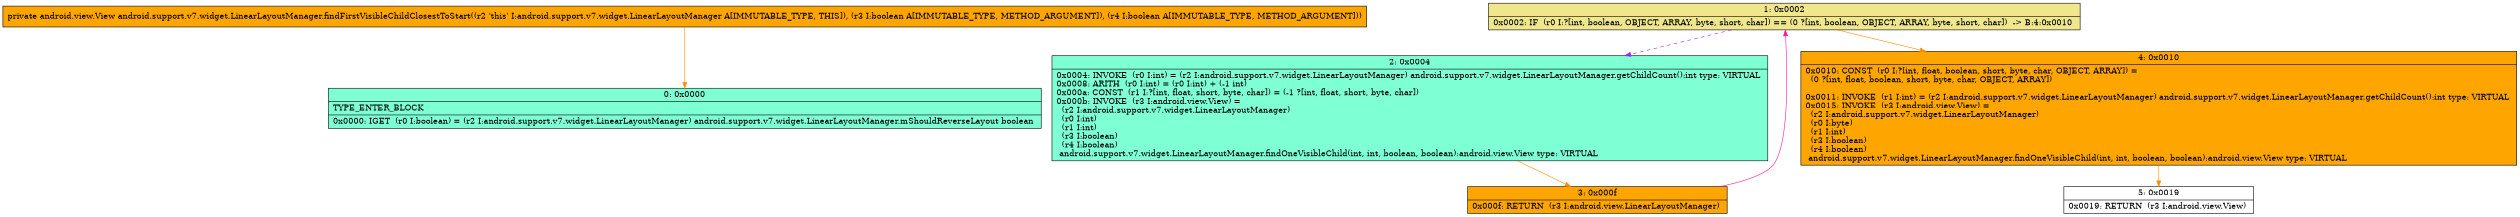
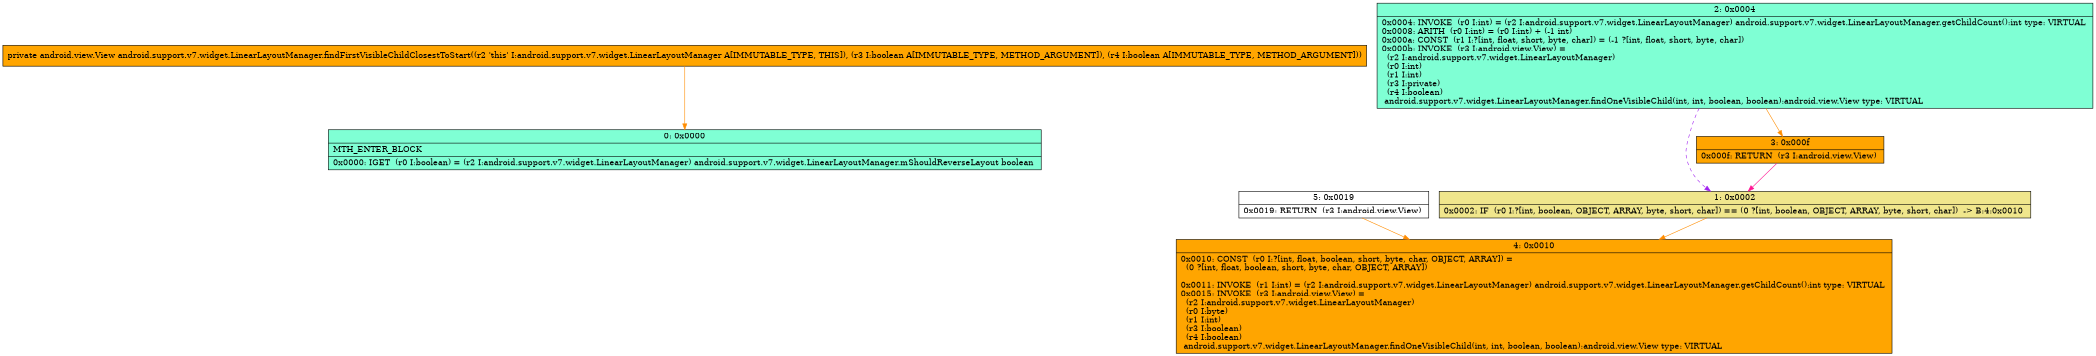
  digraph {
    node [fillcolor=orange shape=record style=filled]
    edge [color=darkorange]
-   n1 [fillcolor=aquamarine label="{0\:\ 0x0000|TYPE_ENTER_BLOCK\l|0x0000: IGET  (r0 I:boolean) = (r2 I:android.support.v7.widget.LinearLayoutManager) android.support.v7.widget.LinearLayoutManager.mShouldReverseLayout boolean \l}"]
+   n1 [fillcolor=aquamarine label="{0\:\ 0x0000|MTH_ENTER_BLOCK\l|0x0000: IGET  (r0 I:boolean) = (r2 I:android.support.v7.widget.LinearLayoutManager) android.support.v7.widget.LinearLayoutManager.mShouldReverseLayout boolean \l}"]
    n2 [fillcolor=khaki label="{1\:\ 0x0002|0x0002: IF  (r0 I:?[int, boolean, OBJECT, ARRAY, byte, short, char]) == (0 ?[int, boolean, OBJECT, ARRAY, byte, short, char])  \-\> B:4:0x0010 \l}"]
-   n3 [fillcolor=aquamarine label="{2\:\ 0x0004|0x0004: INVOKE  (r0 I:int) = (r2 I:android.support.v7.widget.LinearLayoutManager) android.support.v7.widget.LinearLayoutManager.getChildCount():int type: VIRTUAL \l0x0008: ARITH  (r0 I:int) = (r0 I:int) + (\-1 int) \l0x000a: CONST  (r1 I:?[int, float, short, byte, char]) = (\-1 ?[int, float, short, byte, char]) \l0x000b: INVOKE  (r3 I:android.view.View) = \l  (r2 I:android.support.v7.widget.LinearLayoutManager)\l  (r0 I:int)\l  (r1 I:int)\l  (r3 I:boolean)\l  (r4 I:boolean)\l android.support.v7.widget.LinearLayoutManager.findOneVisibleChild(int, int, boolean, boolean):android.view.View type: VIRTUAL \l}"]
+   n3 [fillcolor=aquamarine label="{2\:\ 0x0004|0x0004: INVOKE  (r0 I:int) = (r2 I:android.support.v7.widget.LinearLayoutManager) android.support.v7.widget.LinearLayoutManager.getChildCount():int type: VIRTUAL \l0x0008: ARITH  (r0 I:int) = (r0 I:int) + (\-1 int) \l0x000a: CONST  (r1 I:?[int, float, short, byte, char]) = (\-1 ?[int, float, short, byte, char]) \l0x000b: INVOKE  (r3 I:android.view.View) = \l  (r2 I:android.support.v7.widget.LinearLayoutManager)\l  (r0 I:int)\l  (r1 I:int)\l  (r3 I:private)\l  (r4 I:boolean)\l android.support.v7.widget.LinearLayoutManager.findOneVisibleChild(int, int, boolean, boolean):android.view.View type: VIRTUAL \l}"]
    n4 [label="{4\:\ 0x0010|0x0010: CONST  (r0 I:?[int, float, boolean, short, byte, char, OBJECT, ARRAY]) = \l  (0 ?[int, float, boolean, short, byte, char, OBJECT, ARRAY])\l \l0x0011: INVOKE  (r1 I:int) = (r2 I:android.support.v7.widget.LinearLayoutManager) android.support.v7.widget.LinearLayoutManager.getChildCount():int type: VIRTUAL \l0x0015: INVOKE  (r3 I:android.view.View) = \l  (r2 I:android.support.v7.widget.LinearLayoutManager)\l  (r0 I:byte)\l  (r1 I:int)\l  (r3 I:boolean)\l  (r4 I:boolean)\l android.support.v7.widget.LinearLayoutManager.findOneVisibleChild(int, int, boolean, boolean):android.view.View type: VIRTUAL \l}"]
-   n5 [label="{3\:\ 0x000f|0x000f: RETURN  (r3 I:android.view.LinearLayoutManager) \l}"]
+   n5 [label="{3\:\ 0x000f|0x000f: RETURN  (r3 I:android.view.View) \l}"]
    n6 [fillcolor=white label="{5\:\ 0x0019|0x0019: RETURN  (r3 I:android.view.View) \l}"]
    n7 [label="{private android.view.View android.support.v7.widget.LinearLayoutManager.findFirstVisibleChildClosestToStart((r2 'this' I:android.support.v7.widget.LinearLayoutManager A[IMMUTABLE_TYPE, THIS]), (r3 I:boolean A[IMMUTABLE_TYPE, METHOD_ARGUMENT]), (r4 I:boolean A[IMMUTABLE_TYPE, METHOD_ARGUMENT])) }"]
-   n2 -> n3 [color=purple style=dashed]
+   n3 -> n2 [color=purple style=dashed]
    n2 -> n4
    n3 -> n5
-   n4 -> n6
+   n6 -> n4
    n5 -> n2 [color=deeppink]
    n7 -> n1
  }
